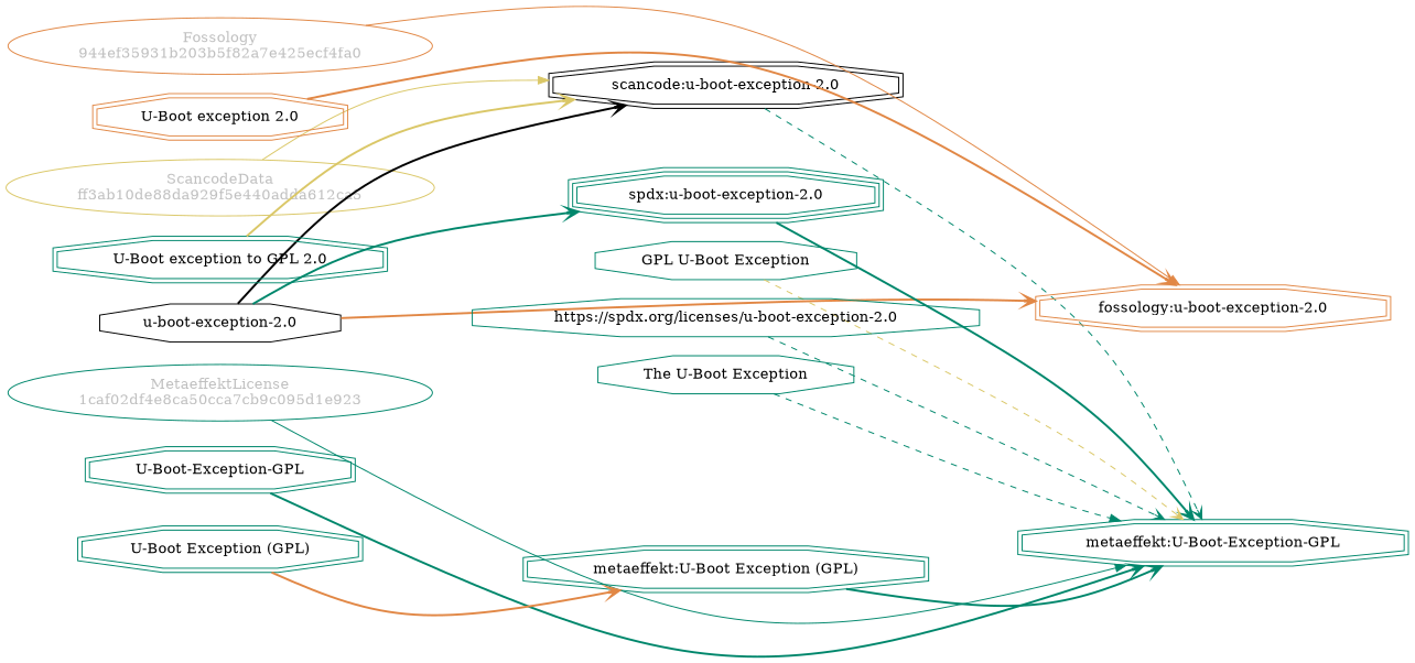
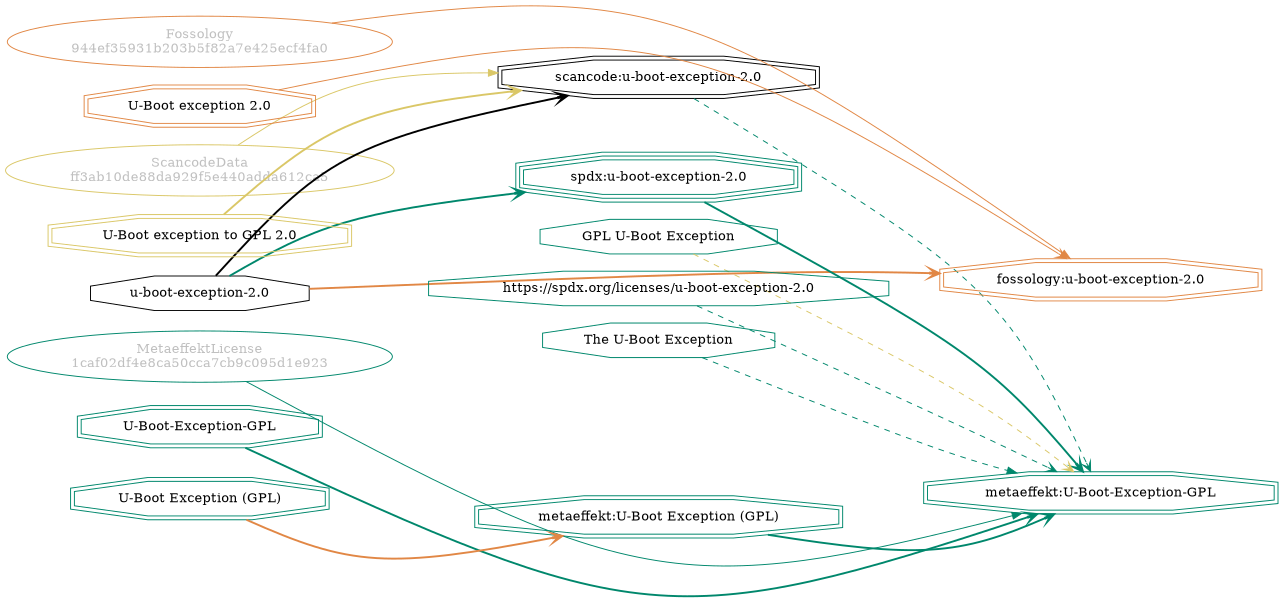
  strict digraph {
    rankdir=LR
    splines=curved
    node [color="#00876c" shape=doubleoctagon]
    edge [color="#00876c" weight=0.7 arrowhead=vee style=bold]
    n1 [color="#dac767" fillcolor="beige;1" fontcolor=gray label="ScancodeData\nff3ab10de88da929f5e440adda612ca5" shape=ellipse]
    n2 [label="scancode:u-boot-exception-2.0" color=""]
    n3 [label="metaeffekt:U-Boot-Exception-GPL"]
    n4 [label="u-boot-exception-2.0" shape=octagon color=""]
    n5 [color="#e18745" label="fossology:u-boot-exception-2.0"]
    n6 [label="spdx:u-boot-exception-2.0" shape=tripleoctagon]
-   n7 [label="U-Boot exception to GPL 2.0"]
+   n7 [color="#dac767" label="U-Boot exception to GPL 2.0"]
    n8 [color="#e18745" fillcolor="beige;1" fontcolor=gray label="Fossology\n944ef35931b203b5f82a7e425ecf4fa0" shape=ellipse]
    n9 [color="#e18745" label="U-Boot exception 2.0"]
    n10 [fillcolor="beige;1" fontcolor=gray label="MetaeffektLicense\n1caf02df4e8ca50cca7cb9c095d1e923" shape=ellipse]
    n11 [label="U-Boot-Exception-GPL"]
    n12 [label="metaeffekt:U-Boot Exception (GPL)"]
    n13 [label="U-Boot Exception (GPL)"]
    n14 [label="GPL U-Boot Exception" shape=octagon]
    n15 [label="https://spdx.org/licenses/u-boot-exception-2.0" shape=octagon]
    n16 [label="The U-Boot Exception" shape=octagon]
    n1 -> n2 [color="#dac767" weight=0.5 arrowhead="" style=""]
    n2 -> n3 [style=dashed weight=0.5]
    n4 -> n2 [color=""]
    n4 -> n5 [color="#e18745"]
    n4 -> n6
    n6 -> n3
    n7 -> n2 [color="#dac767"]
    n8 -> n5 [color="#e18745" weight=0.5 arrowhead="" style=""]
-   n9 -> n5 [color="#e18745"]
+   n9 -> n5 [color="#e18745" style=solid]
    n10 -> n3 [weight=0.5 arrowhead="" style=""]
    n11 -> n3
    n12 -> n3
    n13 -> n12 [color="#e18745"]
    n14 -> n3 [color="#dac767" style=dashed weight=0.5]
    n15 -> n3 [style=dashed weight=0.5]
    n16 -> n3 [arrowhead=normal style=dashed weight=0.5]
  }
